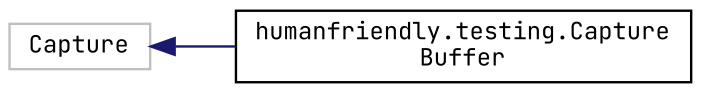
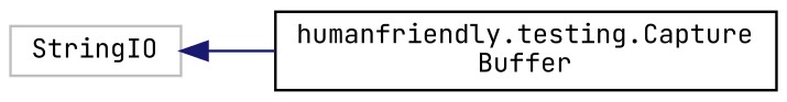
  digraph {
    rankdir=LR
    fontname="JetBrains Mono"
    node [fillcolor=white fontname="JetBrains Mono" fontsize=10 shape=record style=filled]
-   n1 [color=grey75 height=0.2 label=Capture width=0.4]
+   n1 [color=grey75 height=0.2 label=StringIO width=0.4]
    n2 [color=black height=0.2 label="humanfriendly.testing.Capture\lBuffer" width=0.4]
    n1 -> n2 [color=midnightblue dir=back fontname="JetBrains Mono" fontsize=10 labelfontname=Helvetica labelfontsize=10 style=solid]
  }
